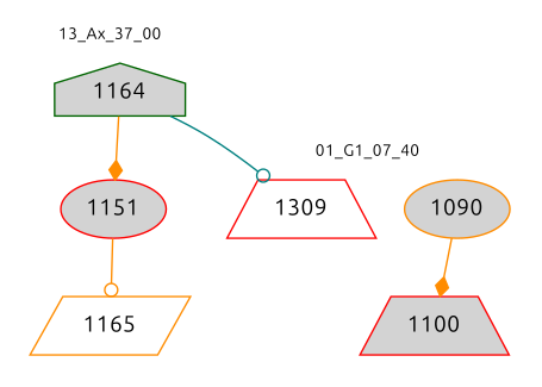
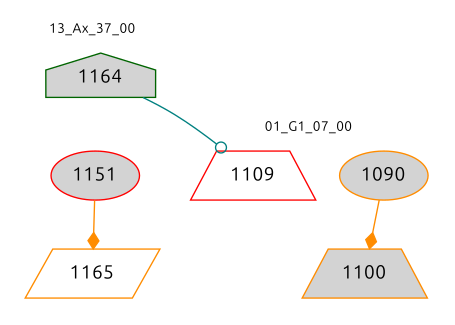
  digraph {
    fontname=Ubuntu
    node [color=darkorange fillcolor=lightgrey fontname=Ubuntu shape=ellipse style=filled]
    edge [arrowhead=diamond color=darkorange fontname=Ubuntu]
    n1 [color=darkgreen label=1164 shape=house]
    n2 [color=red label=1151]
    n3 [fillcolor=white label=1165 shape=parallelogram]
    n4 [label=1090]
-   n5 [color=red label=1100 shape=trapezium]
-   n6 [color=red fillcolor=white label=1309 shape=trapezium]
+   n5 [label=1100 shape=trapezium]
+   n6 [color=red fillcolor=white label=1109 shape=trapezium]
    subgraph cluster_1 {
      color=white
      fontsize=10
      label="13_Ax_37_00"
      n1
      n2
      n3
    }
    subgraph cluster_2 {
      color=white
      fontsize=10
-     label="01_G1_07_40"
+     label="01_G1_07_00"
      n4
      n5
      n6
    }
-   n1 -> n2
    n1 -> n6 [arrowhead=odot color=teal]
-   n2 -> n3 [arrowhead=odot]
+   n2 -> n3
    n4 -> n5
  }
